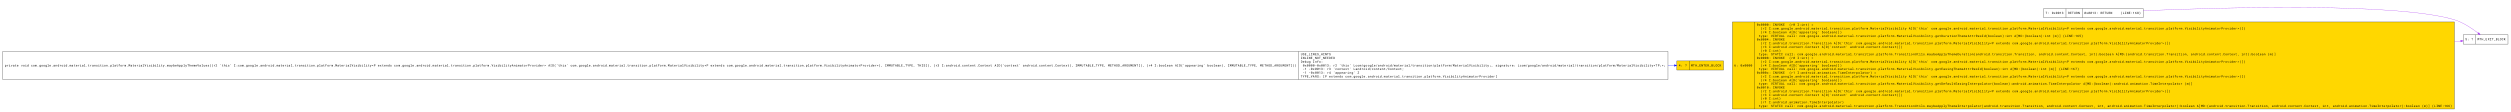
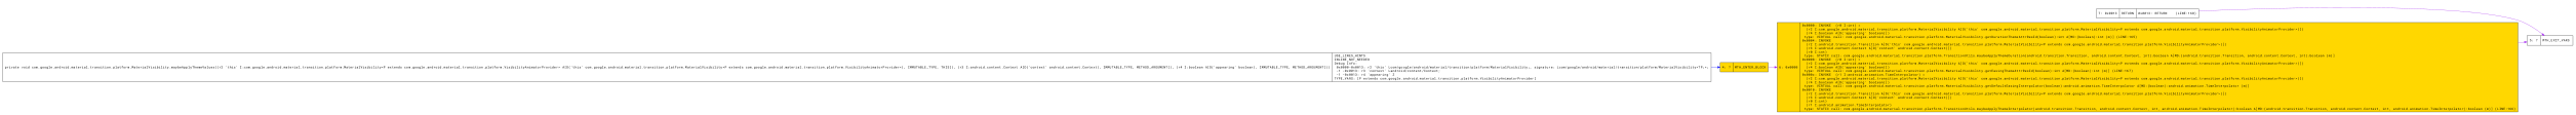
  digraph {
    fontname="Roboto Mono"
    rankdir=LR
    node [fillcolor=white fontname="Roboto Mono" shape=record style=filled]
    edge [color=purple fontname="Roboto Mono"]
    n1 [fillcolor=gold label="{4\:\ ?|MTH_ENTER_BLOCK\l}"]
    n2 [fillcolor=gold label="{6\:\ 0x0000|0x0000: INVOKE  (r0 I:int) = \l  (r2 I:com.google.android.material.transition.platform.MaterialVisibility A[D('this' com.google.android.material.transition.platform.MaterialVisibility\<P extends com.google.android.material.transition.platform.VisibilityAnimatorProvider\>)])\l  (r4 I:boolean A[D('appearing' boolean)])\l type: VIRTUAL call: com.google.android.material.transition.platform.MaterialVisibility.getDurationThemeAttrResId(boolean):int A[MD:(boolean):int (m)] (LINE:165)\l0x0004: INVOKE  \l  (r2 I:android.transition.Transition A[D('this' com.google.android.material.transition.platform.MaterialVisibility\<P extends com.google.android.material.transition.platform.VisibilityAnimatorProvider\>)])\l  (r3 I:android.content.Context A[D('context' android.content.Context)])\l  (r0 I:int)\l type: STATIC call: com.google.android.material.transition.platform.TransitionUtils.maybeApplyThemeDuration(android.transition.Transition, android.content.Context, int):boolean A[MD:(android.transition.Transition, android.content.Context, int):boolean (m)]\l0x0008: INVOKE  (r0 I:int) = \l  (r2 I:com.google.android.material.transition.platform.MaterialVisibility A[D('this' com.google.android.material.transition.platform.MaterialVisibility\<P extends com.google.android.material.transition.platform.VisibilityAnimatorProvider\>)])\l  (r4 I:boolean A[D('appearing' boolean)])\l type: VIRTUAL call: com.google.android.material.transition.platform.MaterialVisibility.getEasingThemeAttrResId(boolean):int A[MD:(boolean):int (m)] (LINE:167)\l0x000c: INVOKE  (r1 I:android.animation.TimeInterpolator) = \l  (r2 I:com.google.android.material.transition.platform.MaterialVisibility A[D('this' com.google.android.material.transition.platform.MaterialVisibility\<P extends com.google.android.material.transition.platform.VisibilityAnimatorProvider\>)])\l  (r4 I:boolean A[D('appearing' boolean)])\l type: VIRTUAL call: com.google.android.material.transition.platform.MaterialVisibility.getDefaultEasingInterpolator(boolean):android.animation.TimeInterpolator A[MD:(boolean):android.animation.TimeInterpolator (m)]\l0x0010: INVOKE  \l  (r2 I:android.transition.Transition A[D('this' com.google.android.material.transition.platform.MaterialVisibility\<P extends com.google.android.material.transition.platform.VisibilityAnimatorProvider\>)])\l  (r3 I:android.content.Context A[D('context' android.content.Context)])\l  (r0 I:int)\l  (r1 I:android.animation.TimeInterpolator)\l type: STATIC call: com.google.android.material.transition.platform.TransitionUtils.maybeApplyThemeInterpolator(android.transition.Transition, android.content.Context, int, android.animation.TimeInterpolator):boolean A[MD:(android.transition.Transition, android.content.Context, int, android.animation.TimeInterpolator):boolean (m)] (LINE:166)\l}"]
-   n3 [label="{5\:\ ?|MTH_EXIT_BLOCK\l}"]
+   n3 [label="{5\:\ ?|MTH_EXIT_VARS\l}"]
    n4 [label="{7\:\ 0x0013|RETURN\l|0x0013: RETURN    (LINE:168)\l}"]
    n5 [label="{private void com.google.android.material.transition.platform.MaterialVisibility.maybeApplyThemeValues((r2 'this' I:com.google.android.material.transition.platform.MaterialVisibility\<P extends com.google.android.material.transition.platform.VisibilityAnimatorProvider\> A[D('this' com.google.android.material.transition.platform.MaterialVisibility\<P extends com.google.android.material.transition.platform.VisibilityAnimatorProvider\>), IMMUTABLE_TYPE, THIS]), (r3 I:android.content.Context A[D('context' android.content.Context), IMMUTABLE_TYPE, METHOD_ARGUMENT]), (r4 I:boolean A[D('appearing' boolean), IMMUTABLE_TYPE, METHOD_ARGUMENT]))  | USE_LINES_HINTS\lINLINE_NOT_NEEDED\lDebug Info:\l  0x0000\-0x0013: r2 'this' Lcom\/google\/android\/material\/transition\/platform\/MaterialVisibility;, signature: Lcom\/google\/android\/material\/transition\/platform\/MaterialVisibility\<TP;\>;\l  \-1 \-0x0013: r3 'context' Landroid\/content\/Context;\l  \-1 \-0x0013: r4 'appearing' Z\lTYPE_VARS: [P extends com.google.android.material.transition.platform.VisibilityAnimatorProvider]\l}"]
+   n1 -> n2
    n2 -> n3
    n4 -> n3
    n5 -> n1 [color=blue]
  }
